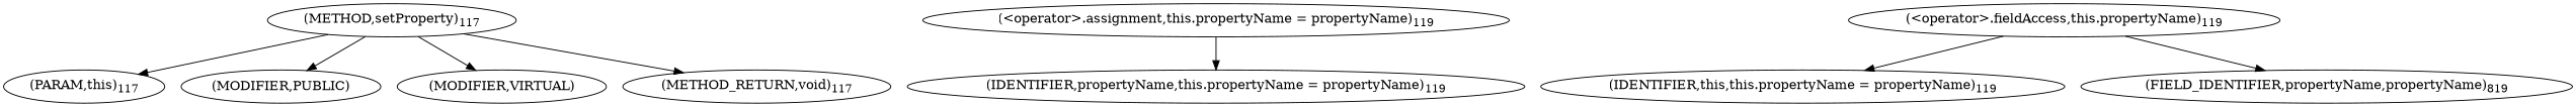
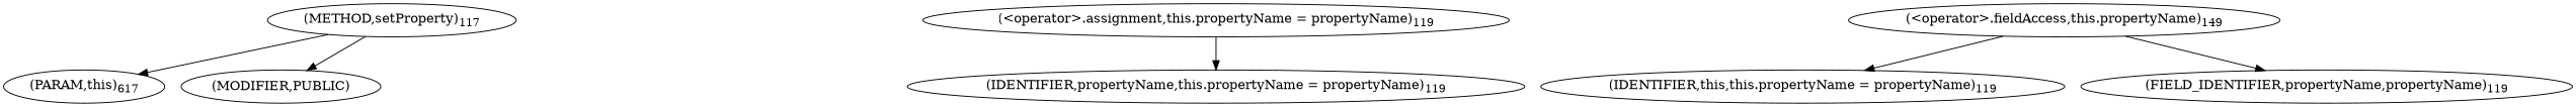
  digraph {
    n1 [label=<(METHOD,setProperty)<SUB>117</SUB>>]
-   n2 [label=<(PARAM,this)<SUB>117</SUB>>]
+   n2 [label=<(PARAM,this)<SUB>617</SUB>>]
    n3 [label=<(MODIFIER,PUBLIC)>]
-   n4 [label=<(MODIFIER,VIRTUAL)>]
-   n5 [label=<(METHOD_RETURN,void)<SUB>117</SUB>>]
    n6 [label=<(&lt;operator&gt;.assignment,this.propertyName = propertyName)<SUB>119</SUB>>]
    n7 [label=<(IDENTIFIER,propertyName,this.propertyName = propertyName)<SUB>119</SUB>>]
-   n8 [label=<(&lt;operator&gt;.fieldAccess,this.propertyName)<SUB>119</SUB>>]
+   n8 [label=<(&lt;operator&gt;.fieldAccess,this.propertyName)<SUB>149</SUB>>]
    n9 [label=<(IDENTIFIER,this,this.propertyName = propertyName)<SUB>119</SUB>>]
-   n10 [label=<(FIELD_IDENTIFIER,propertyName,propertyName)<SUB>819</SUB>>]
+   n10 [label=<(FIELD_IDENTIFIER,propertyName,propertyName)<SUB>119</SUB>>]
    n1 -> n2
    n1 -> n3
-   n1 -> n4
-   n1 -> n5
    n6 -> n7
    n8 -> n9
    n8 -> n10
  }
